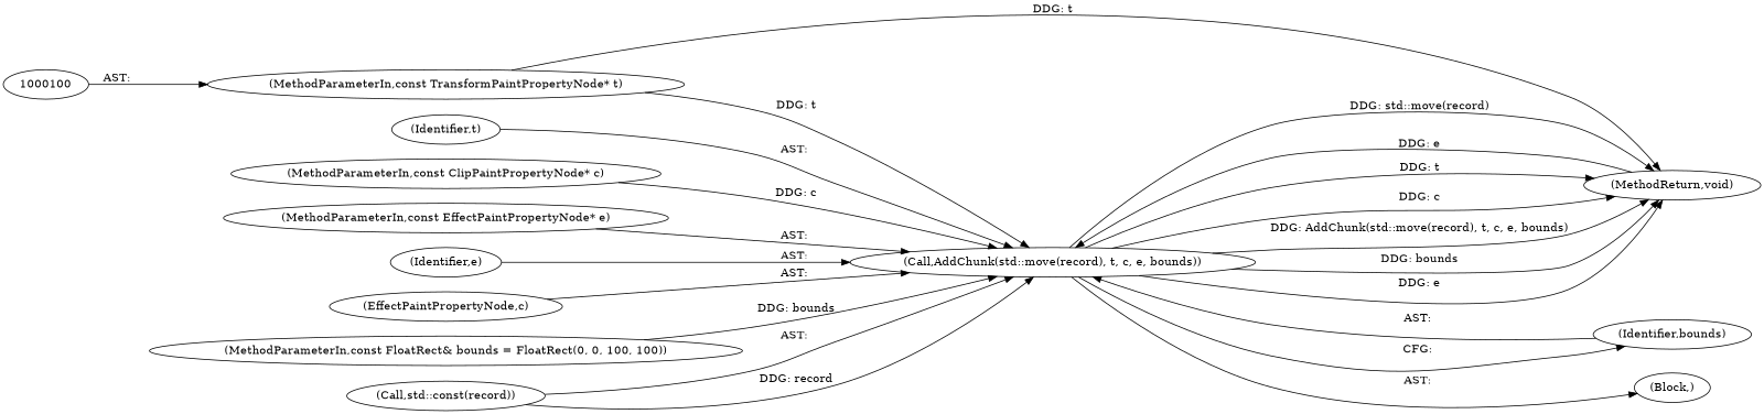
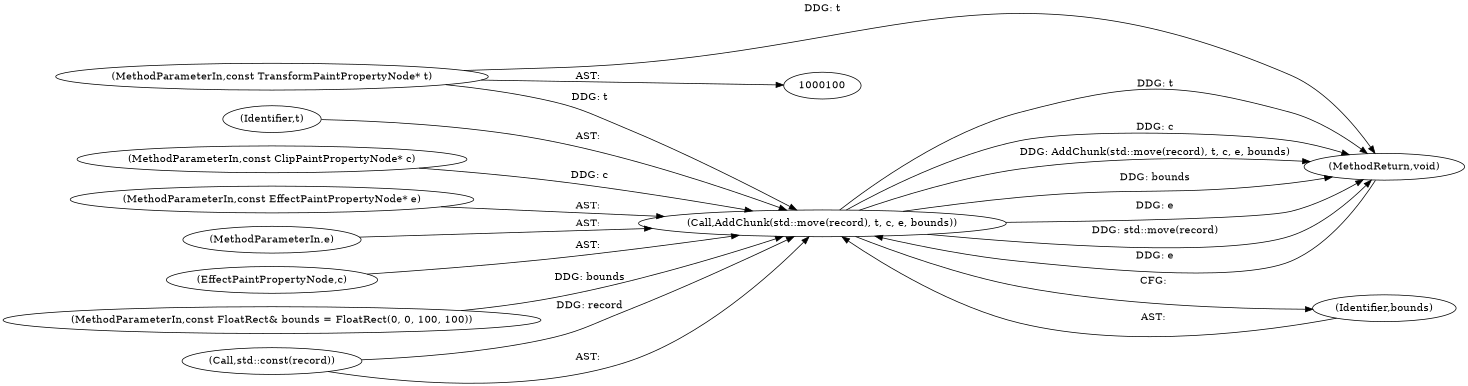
  digraph {
    rankdir=LR
    n1 [label="(MethodParameterIn,const TransformPaintPropertyNode* t)"]
    n2 [label="(Call,AddChunk(std::move(record), t, c, e, bounds))"]
    n3 [label="(MethodReturn,void)"]
    1000100
-   n5 [label="(Block,)"]
    n6 [label="(Identifier,bounds)"]
    n7 [label="(Identifier,t)"]
    n8 [label="(MethodParameterIn,const ClipPaintPropertyNode* c)"]
    n9 [label="(MethodParameterIn,const EffectPaintPropertyNode* e)"]
-   n10 [label="(Identifier,e)"]
+   n10 [label="(MethodParameterIn,e)"]
    n11 [label="(EffectPaintPropertyNode,c)"]
    n12 [label="(MethodParameterIn,const FloatRect& bounds = FloatRect(0, 0, 100, 100))"]
    n13 [label="(Call,std::const(record))"]
    n1 -> n2 [label="DDG: t"]
    n1 -> n3 [label="DDG: t"]
-   1000100 -> n1 [label="AST: "]
+   n1 -> 1000100 [label="AST: "]
    n2 -> n3 [label="DDG: t"]
    n2 -> n3 [label="DDG: c"]
    n2 -> n3 [label="DDG: AddChunk(std::move(record), t, c, e, bounds)"]
    n2 -> n3 [label="DDG: bounds"]
    n2 -> n3 [label="DDG: e"]
    n2 -> n3 [label="DDG: std::move(record)"]
-   n2 -> n5 [label="AST: "]
    n2 -> n6 [label="CFG: "]
    n3 -> n2 [label="DDG: e"]
    n6 -> n2 [label="AST: "]
    n7 -> n2 [label="AST: "]
    n8 -> n2 [label="DDG: c"]
    n9 -> n2 [label="AST: "]
    n10 -> n2 [label="AST: "]
    n11 -> n2 [label="AST: "]
    n12 -> n2 [label="DDG: bounds"]
    n13 -> n2 [label="AST: "]
    n13 -> n2 [label="DDG: record"]
  }
